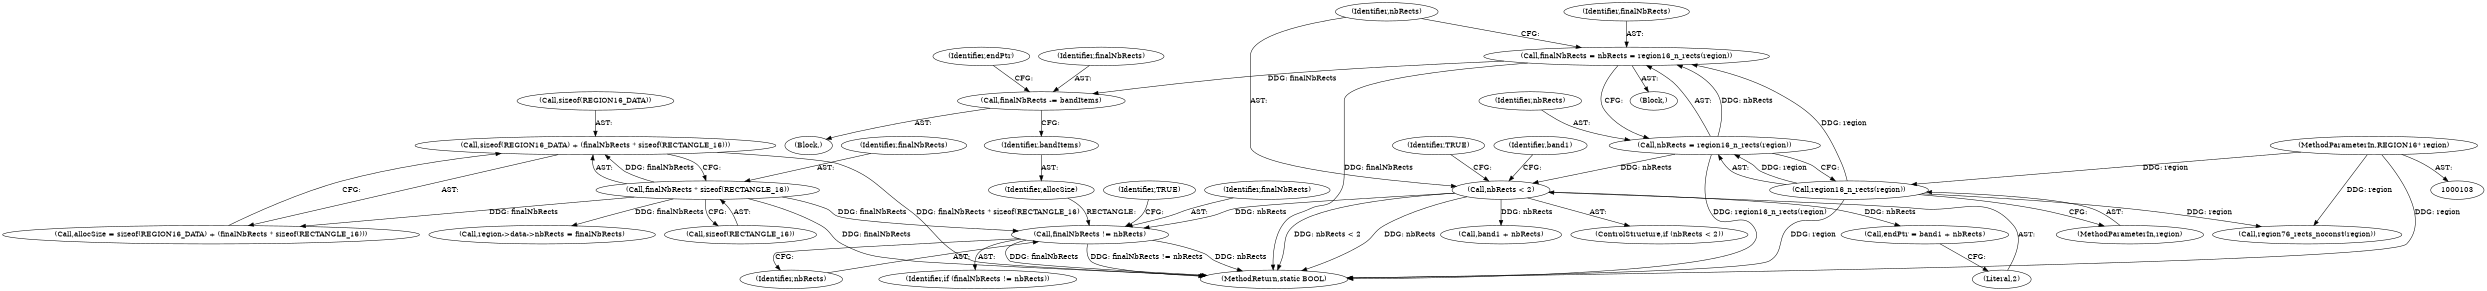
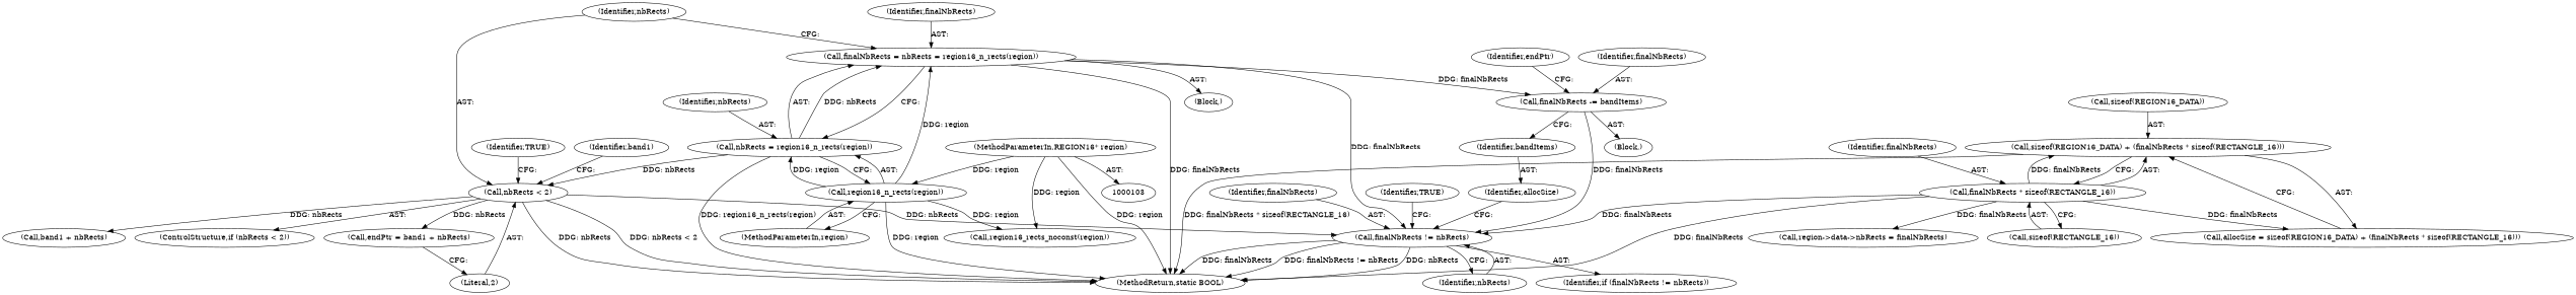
  digraph {
    n1 [label="(Call,sizeof(REGION16_DATA) + (finalNbRects * sizeof(RECTANGLE_16)))"]
    n2 [label="(Call,finalNbRects * sizeof(RECTANGLE_16))"]
    n3 [label="(Call,allocSize = sizeof(REGION16_DATA) + (finalNbRects * sizeof(RECTANGLE_16)))"]
    n4 [label="(MethodReturn,static BOOL)"]
    n5 [label="(Call,region->data->nbRects = finalNbRects)"]
    n6 [label="(Call,sizeof(RECTANGLE_16))"]
    n7 [label="(Call,finalNbRects != nbRects)"]
    n8 [label="(Identifier,if (finalNbRects != nbRects))"]
    n9 [label="(Identifier,nbRects)"]
    n10 [label="(Call,finalNbRects -= bandItems)"]
    n11 [label="(Identifier,bandItems)"]
    n12 [label="(Block,)"]
    n13 [label="(Identifier,allocSize)"]
    n14 [label="(Call,finalNbRects = nbRects = region16_n_rects(region))"]
    n15 [label="(Call,nbRects = region16_n_rects(region))"]
    n16 [label="(Block,)"]
    n17 [label="(Call,region16_n_rects(region))"]
    n18 [label="(Call,nbRects < 2)"]
-   n19 [label="(Call,region76_rects_noconst(region))"]
+   n19 [label="(Call,region16_rects_noconst(region))"]
    n20 [label="(MethodParameterIn,region)"]
    n21 [label="(Call,endPtr = band1 + nbRects)"]
    n22 [label="(Call,band1 + nbRects)"]
    n23 [label="(ControlStructure,if (nbRects < 2))"]
    n24 [label="(MethodParameterIn,REGION16* region)"]
    1000103
    n26 [label="(Literal,2)"]
    n27 [label="(Identifier,finalNbRects)"]
    n28 [label="(Identifier,TRUE)"]
    n29 [label="(Identifier,band1)"]
    n30 [label="(Call,sizeof(REGION16_DATA))"]
    n31 [label="(Identifier,finalNbRects)"]
    n32 [label="(Identifier,endPtr)"]
    n33 [label="(Identifier,nbRects)"]
    n34 [label="(Identifier,TRUE)"]
    n35 [label="(Identifier,finalNbRects)"]
    n36 [label="(Identifier,finalNbRects)"]
    n37 [label="(Identifier,nbRects)"]
    n1 -> n2 [label="CFG: "]
    n1 -> n3 [label="AST: "]
    n1 -> n4 [label="DDG: finalNbRects * sizeof(RECTANGLE_16)"]
    n2 -> n1 [label="AST: "]
    n2 -> n1 [label="DDG: finalNbRects"]
    n2 -> n3 [label="DDG: finalNbRects"]
    n2 -> n4 [label="DDG: finalNbRects"]
    n2 -> n5 [label="DDG: finalNbRects"]
    n2 -> n6 [label="CFG: "]
    n2 -> n7 [label="DDG: finalNbRects"]
    n3 -> n1 [label="CFG: "]
    n6 -> n2 [label="AST: "]
    n7 -> n4 [label="DDG: finalNbRects"]
    n7 -> n4 [label="DDG: finalNbRects != nbRects"]
    n7 -> n4 [label="DDG: nbRects"]
    n7 -> n8 [label="AST: "]
    n7 -> n9 [label="CFG: "]
    n9 -> n7 [label="AST: "]
+   n10 -> n7 [label="DDG: finalNbRects"]
    n10 -> n11 [label="CFG: "]
    n10 -> n12 [label="AST: "]
    n11 -> n13 [label="AST: "]
-   n13 -> n7 [label="RECTANGLE: "]
+   n13 -> n7 [label="CFG: "]
    n14 -> n4 [label="DDG: finalNbRects"]
+   n14 -> n7 [label="DDG: finalNbRects"]
    n14 -> n10 [label="DDG: finalNbRects"]
    n14 -> n15 [label="CFG: "]
    n14 -> n16 [label="AST: "]
    n15 -> n4 [label="DDG: region16_n_rects(region)"]
    n15 -> n14 [label="AST: "]
    n15 -> n14 [label="DDG: nbRects"]
    n15 -> n17 [label="CFG: "]
    n15 -> n18 [label="DDG: nbRects"]
    n17 -> n4 [label="DDG: region"]
    n17 -> n14 [label="DDG: region"]
    n17 -> n15 [label="AST: "]
    n17 -> n15 [label="DDG: region"]
    n17 -> n19 [label="DDG: region"]
    n17 -> n20 [label="CFG: "]
    n18 -> n4 [label="DDG: nbRects"]
    n18 -> n4 [label="DDG: nbRects < 2"]
    n18 -> n7 [label="DDG: nbRects"]
    n18 -> n21 [label="DDG: nbRects"]
    n18 -> n22 [label="DDG: nbRects"]
    n18 -> n23 [label="AST: "]
    n20 -> n17 [label="AST: "]
    n21 -> n26 [label="CFG: "]
    n24 -> n4 [label="DDG: region"]
    n24 -> n17 [label="DDG: region"]
    n24 -> n19 [label="DDG: region"]
    n24 -> 1000103 [label="AST: "]
    n26 -> n18 [label="AST: "]
    n27 -> n14 [label="AST: "]
    n28 -> n7 [label="CFG: "]
    n29 -> n18 [label="CFG: "]
    n30 -> n1 [label="AST: "]
    n31 -> n10 [label="AST: "]
    n32 -> n10 [label="CFG: "]
    n33 -> n14 [label="CFG: "]
    n33 -> n18 [label="AST: "]
    n34 -> n18 [label="CFG: "]
    n35 -> n7 [label="AST: "]
    n36 -> n2 [label="AST: "]
    n37 -> n15 [label="AST: "]
  }
